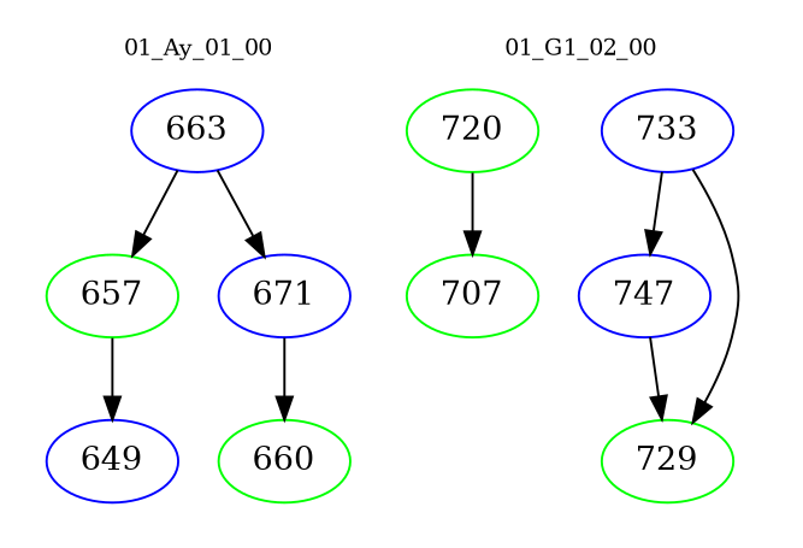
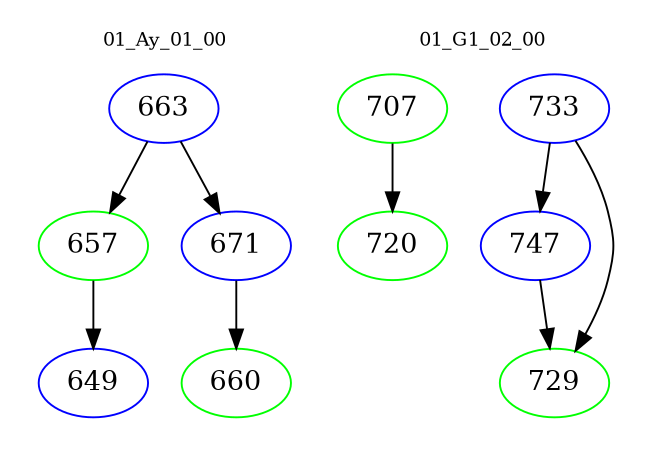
  digraph {
    node [color=blue]
    edge [color=black]
    n1 [label=663]
    n2 [color=green label=657]
    n3 [label=671]
    n4 [label=649]
    n5 [color=green label=660]
    n6 [label=733]
    n7 [color=green label=720]
    n8 [label=747]
    n9 [color=green label=707]
    n10 [color=green label=729]
    subgraph cluster_1 {
      color=white
      fontsize=10
      label="01_Ay_01_00"
      n1
      n2
      n3
      n4
      n5
    }
    subgraph cluster_2 {
      color=white
      fontsize=10
      label="01_G1_02_00"
      n6
      n7
      n8
      n9
      n10
    }
    n1 -> n2
    n1 -> n3
    n2 -> n4
    n3 -> n5
    n6 -> n8
    n6 -> n10
-   n7 -> n9
+   n9 -> n7
    n8 -> n10
  }
